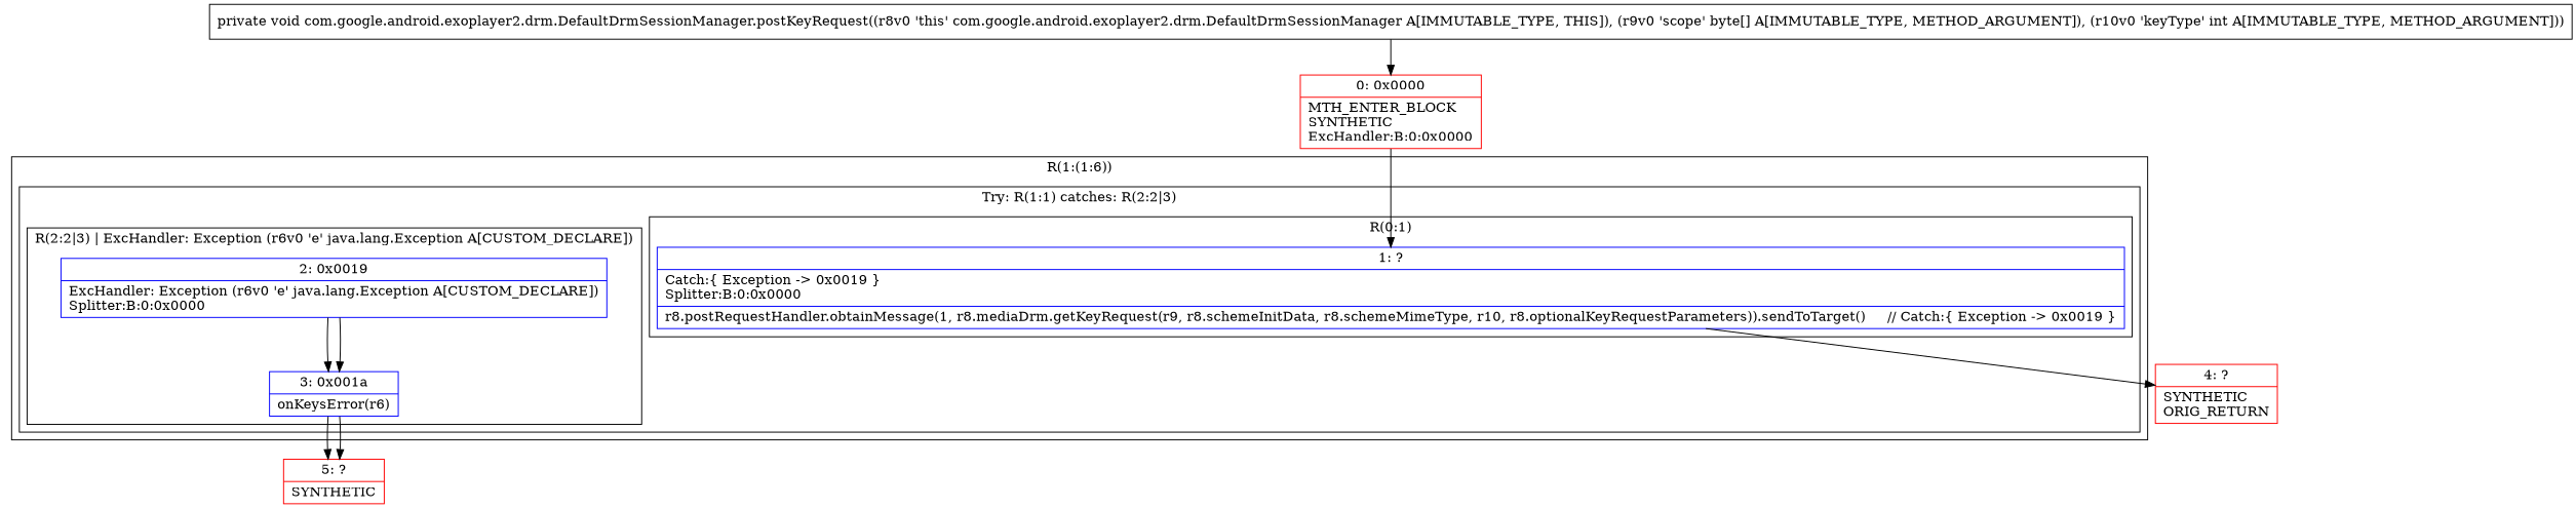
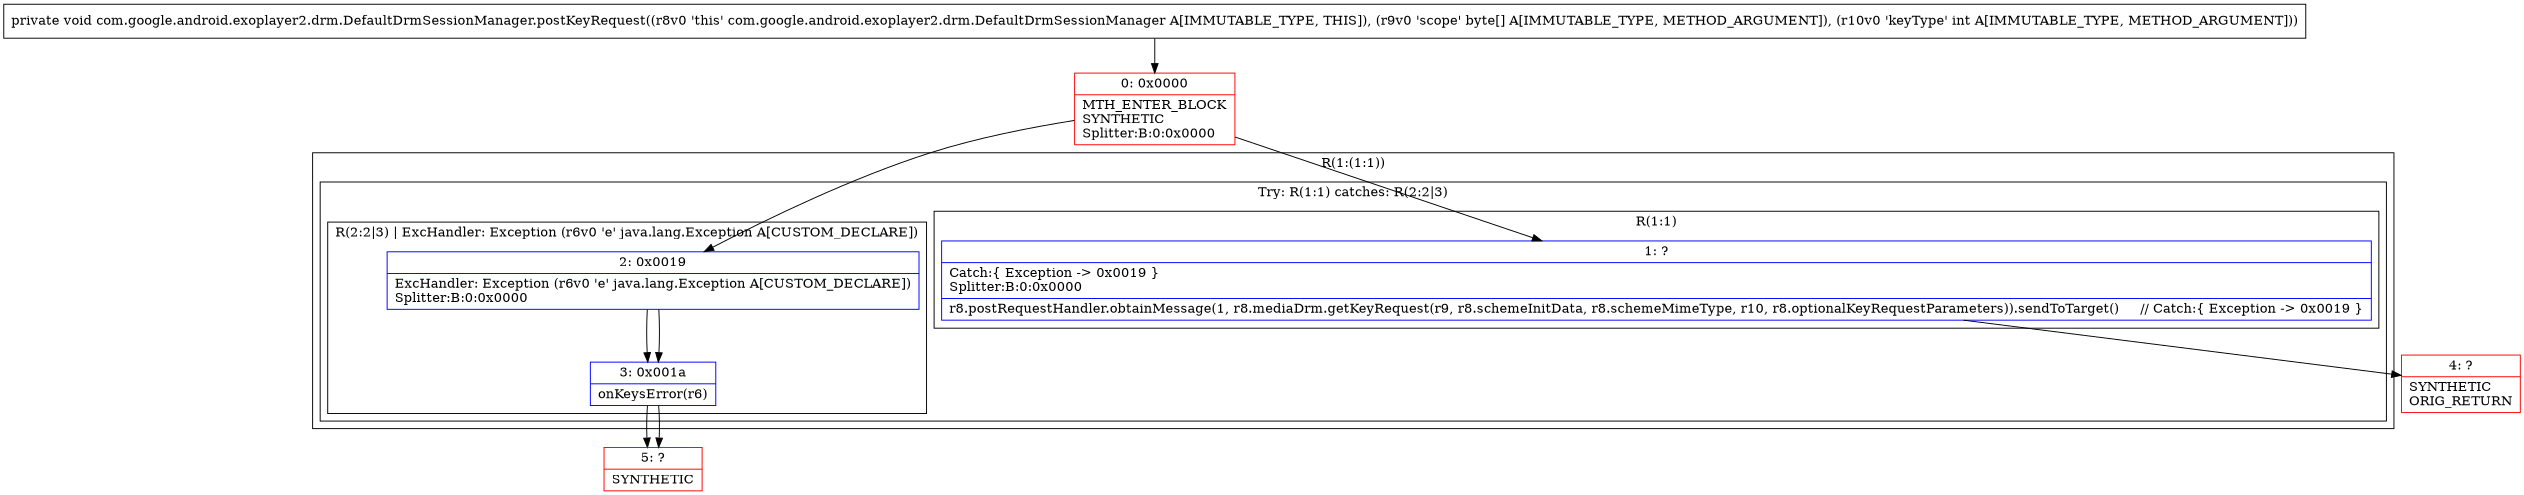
  digraph {
    node [color=blue shape=record]
    n1 [label="{1\:\ ?|Catch:\{ Exception \-\> 0x0019 \}\lSplitter:B:0:0x0000\l|r8.postRequestHandler.obtainMessage(1, r8.mediaDrm.getKeyRequest(r9, r8.schemeInitData, r8.schemeMimeType, r10, r8.optionalKeyRequestParameters)).sendToTarget()     \/\/ Catch:\{ Exception \-\> 0x0019 \}\l}"]
    n2 [label="{2\:\ 0x0019|ExcHandler: Exception (r6v0 'e' java.lang.Exception A[CUSTOM_DECLARE])\lSplitter:B:0:0x0000\l}"]
    n3 [label="{3\:\ 0x001a|onKeysError(r6)\l}"]
    n4 [color=red label="{4\:\ ?|SYNTHETIC\lORIG_RETURN\l}"]
    n5 [color=red label="{5\:\ ?|SYNTHETIC\l}"]
-   n6 [color=red label="{0\:\ 0x0000|MTH_ENTER_BLOCK\lSYNTHETIC\lExcHandler:B:0:0x0000\l}"]
+   n6 [color=red label="{0\:\ 0x0000|MTH_ENTER_BLOCK\lSYNTHETIC\lSplitter:B:0:0x0000\l}"]
    n7 [label="{private void com.google.android.exoplayer2.drm.DefaultDrmSessionManager.postKeyRequest((r8v0 'this' com.google.android.exoplayer2.drm.DefaultDrmSessionManager A[IMMUTABLE_TYPE, THIS]), (r9v0 'scope' byte[] A[IMMUTABLE_TYPE, METHOD_ARGUMENT]), (r10v0 'keyType' int A[IMMUTABLE_TYPE, METHOD_ARGUMENT])) }" color=""]
    subgraph cluster_1 {
-     label="R(1:(1:6))"
+     label="R(1:(1:1))"
      subgraph cluster_2 {
        label="Try: R(1:1) catches: R(2:2|3)"
        subgraph cluster_3 {
-         label="R(0:1)"
+         label="R(1:1)"
          n1
        }
        subgraph cluster_4 {
          label="R(2:2|3) | ExcHandler: Exception (r6v0 'e' java.lang.Exception A[CUSTOM_DECLARE])\l"
          n2
          n3
        }
      }
    }
    subgraph cluster_5 {
      label="R(2:2|3) | ExcHandler: Exception (r6v0 'e' java.lang.Exception A[CUSTOM_DECLARE])\l"
    }
    n1 -> n4
    n2 -> n3
    n2 -> n3
    n3 -> n5
    n3 -> n5
    n6 -> n1
+   n6 -> n2
    n7 -> n6
  }
